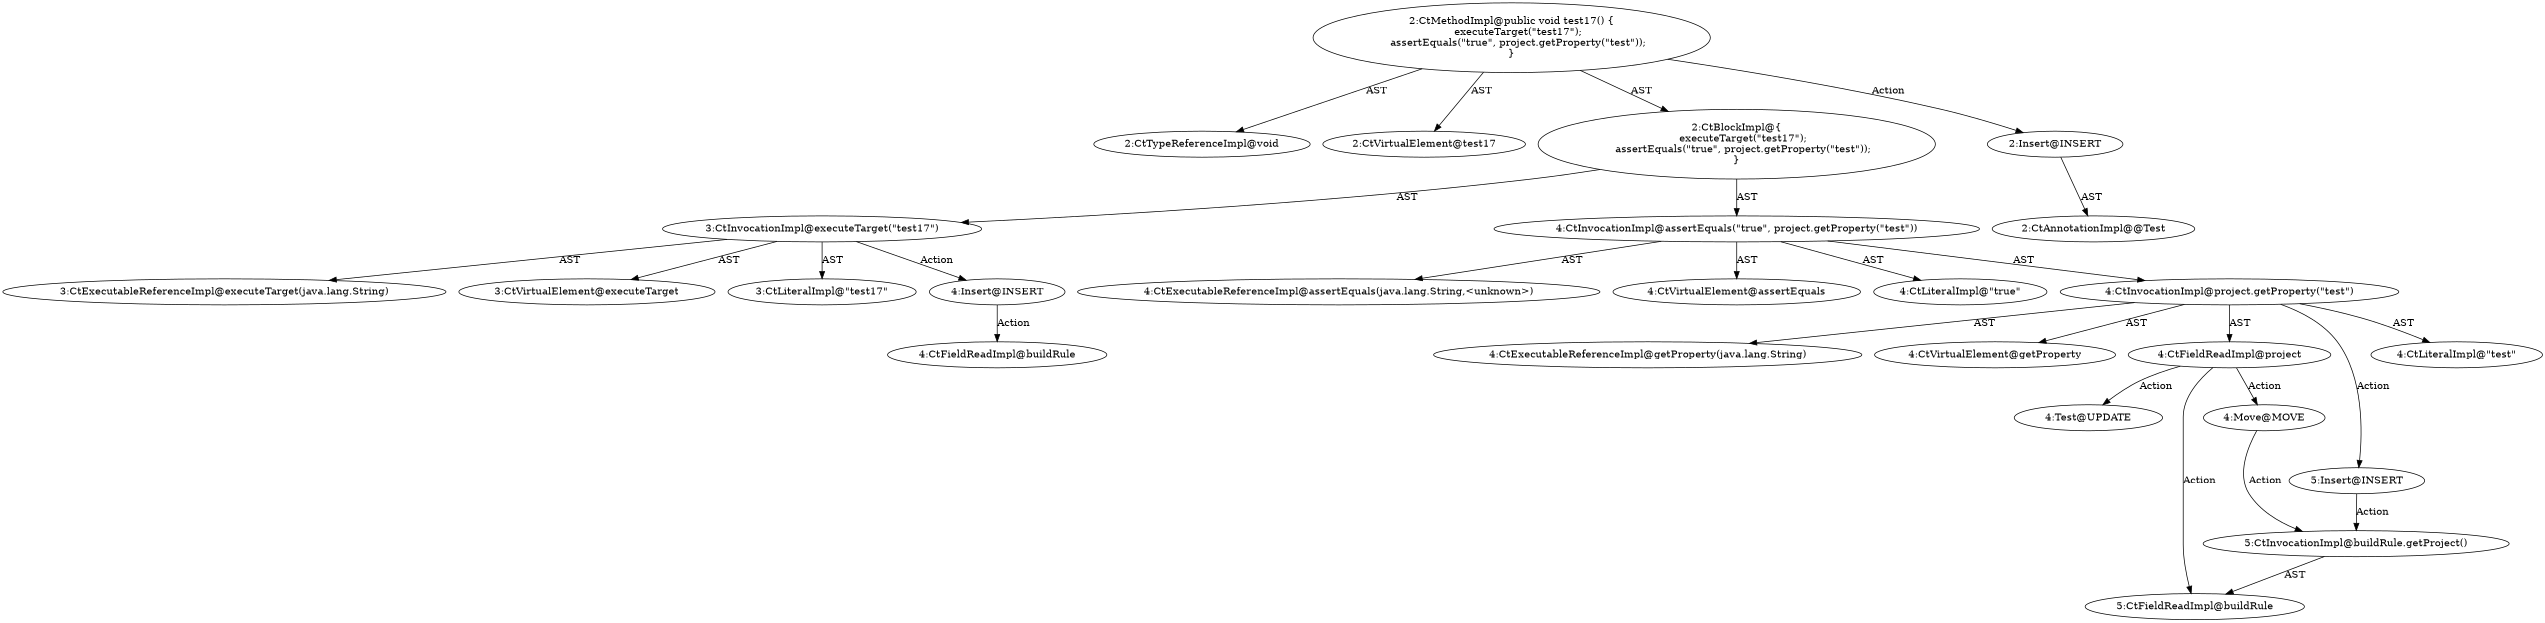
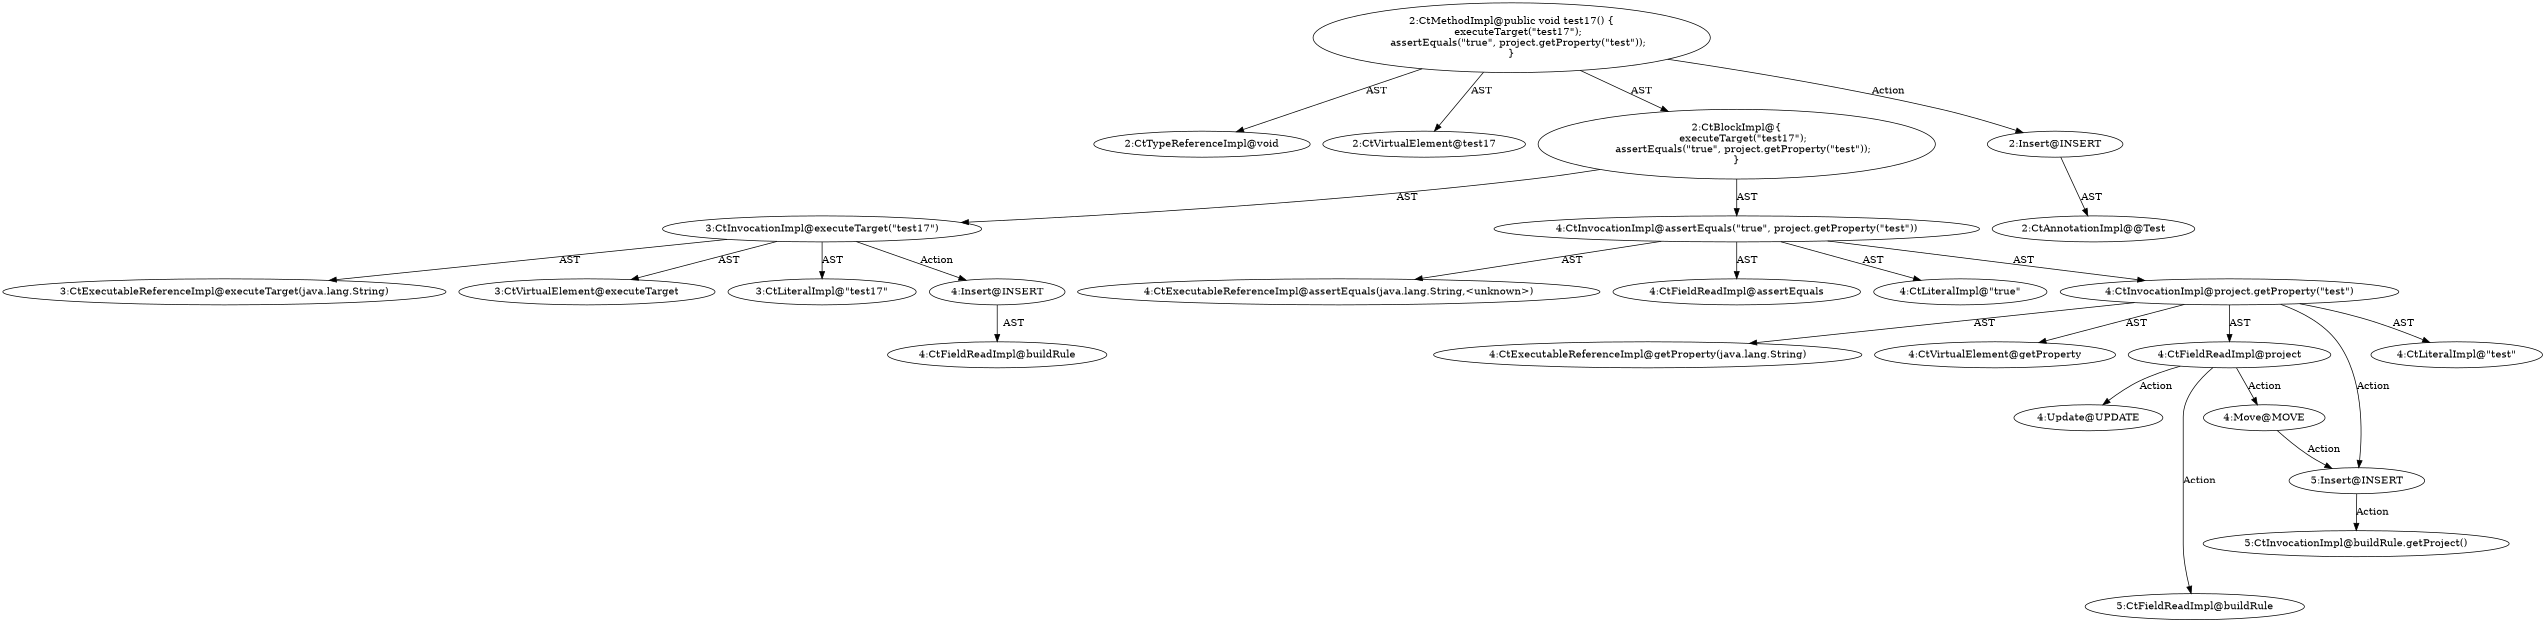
  digraph {
    node [shape=ellipse]
    n1 [label="2:CtTypeReferenceImpl@void"]
    n2 [label="2:CtVirtualElement@test17"]
    n3 [label="3:CtExecutableReferenceImpl@executeTarget(java.lang.String)"]
    n4 [label="3:CtVirtualElement@executeTarget"]
    n5 [label="3:CtLiteralImpl@\"test17\""]
    n6 [label="3:CtInvocationImpl@executeTarget(\"test17\")"]
    n7 [label="4:Insert@INSERT"]
    n8 [label="4:CtFieldReadImpl@buildRule"]
    n9 [label="4:CtExecutableReferenceImpl@assertEquals(java.lang.String,<unknown>)"]
-   n10 [label="4:CtVirtualElement@assertEquals"]
+   n10 [label="4:CtFieldReadImpl@assertEquals"]
    n11 [label="4:CtLiteralImpl@\"true\""]
    n12 [label="4:CtExecutableReferenceImpl@getProperty(java.lang.String)"]
    n13 [label="4:CtVirtualElement@getProperty"]
    n14 [label="4:CtFieldReadImpl@project"]
-   n15 [label="4:Test@UPDATE"]
+   n15 [label="4:Update@UPDATE"]
    n16 [label="4:Move@MOVE"]
    n17 [label="5:CtFieldReadImpl@buildRule"]
    n18 [label="5:CtInvocationImpl@buildRule.getProject()"]
    n19 [label="4:CtLiteralImpl@\"test\""]
    n20 [label="4:CtInvocationImpl@project.getProperty(\"test\")"]
    n21 [label="5:Insert@INSERT"]
    n22 [label="4:CtInvocationImpl@assertEquals(\"true\", project.getProperty(\"test\"))"]
    n23 [label="2:CtBlockImpl@\{\n    executeTarget(\"test17\");\n    assertEquals(\"true\", project.getProperty(\"test\"));\n\}"]
    n24 [label="2:CtMethodImpl@public void test17() \{\n    executeTarget(\"test17\");\n    assertEquals(\"true\", project.getProperty(\"test\"));\n\}"]
    n25 [label="2:Insert@INSERT"]
    n26 [label="2:CtAnnotationImpl@@Test"]
    n6 -> n3 [label=AST]
    n6 -> n4 [label=AST]
    n6 -> n5 [label=AST]
    n6 -> n7 [label=Action]
-   n7 -> n8 [label=Action]
+   n7 -> n8 [label=AST]
    n14 -> n15 [label=Action]
    n14 -> n16 [label=Action]
    n14 -> n17 [label=Action]
-   n16 -> n18 [label=Action]
-   n18 -> n17 [label=AST]
+   n16 -> n21 [label=Action]
    n20 -> n12 [label=AST]
    n20 -> n13 [label=AST]
    n20 -> n14 [label=AST]
    n20 -> n19 [label=AST]
    n20 -> n21 [label=Action]
    n21 -> n18 [label=Action]
    n22 -> n9 [label=AST]
    n22 -> n10 [label=AST]
    n22 -> n11 [label=AST]
    n22 -> n20 [label=AST]
    n23 -> n6 [label=AST]
    n23 -> n22 [label=AST]
    n24 -> n1 [label=AST]
    n24 -> n2 [label=AST]
    n24 -> n23 [label=AST]
    n24 -> n25 [label=Action]
    n25 -> n26 [label=AST]
  }
